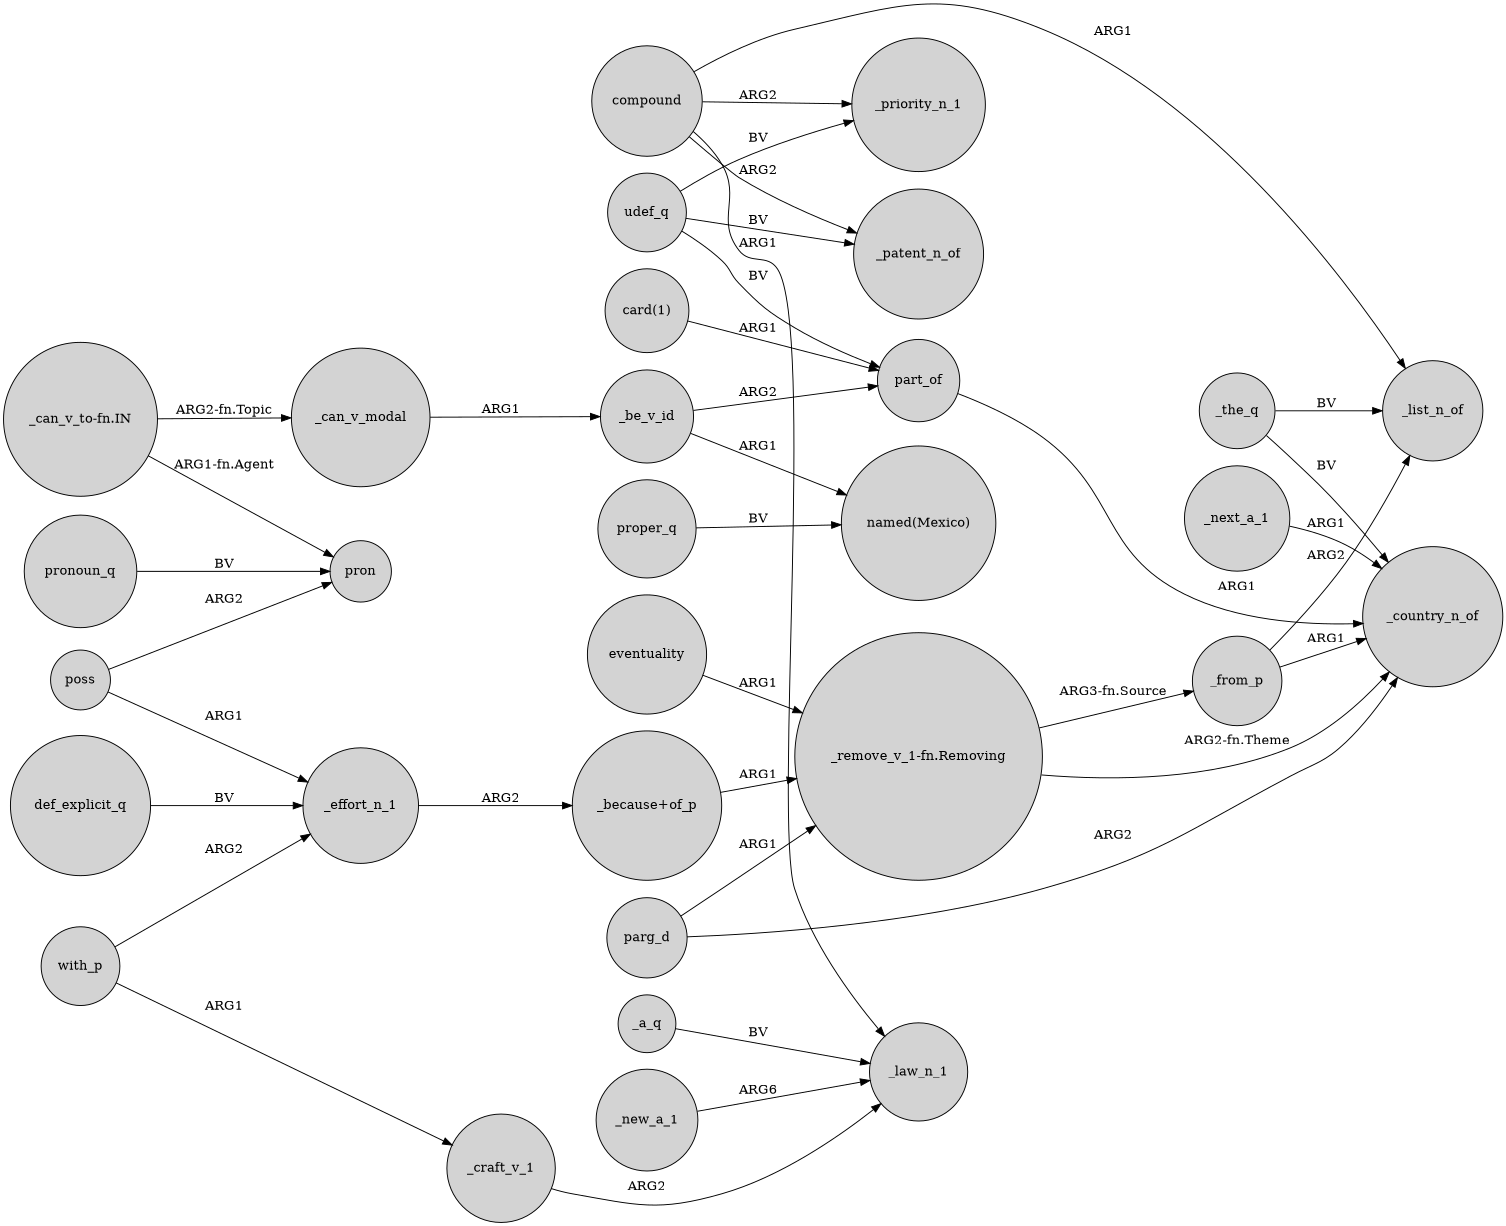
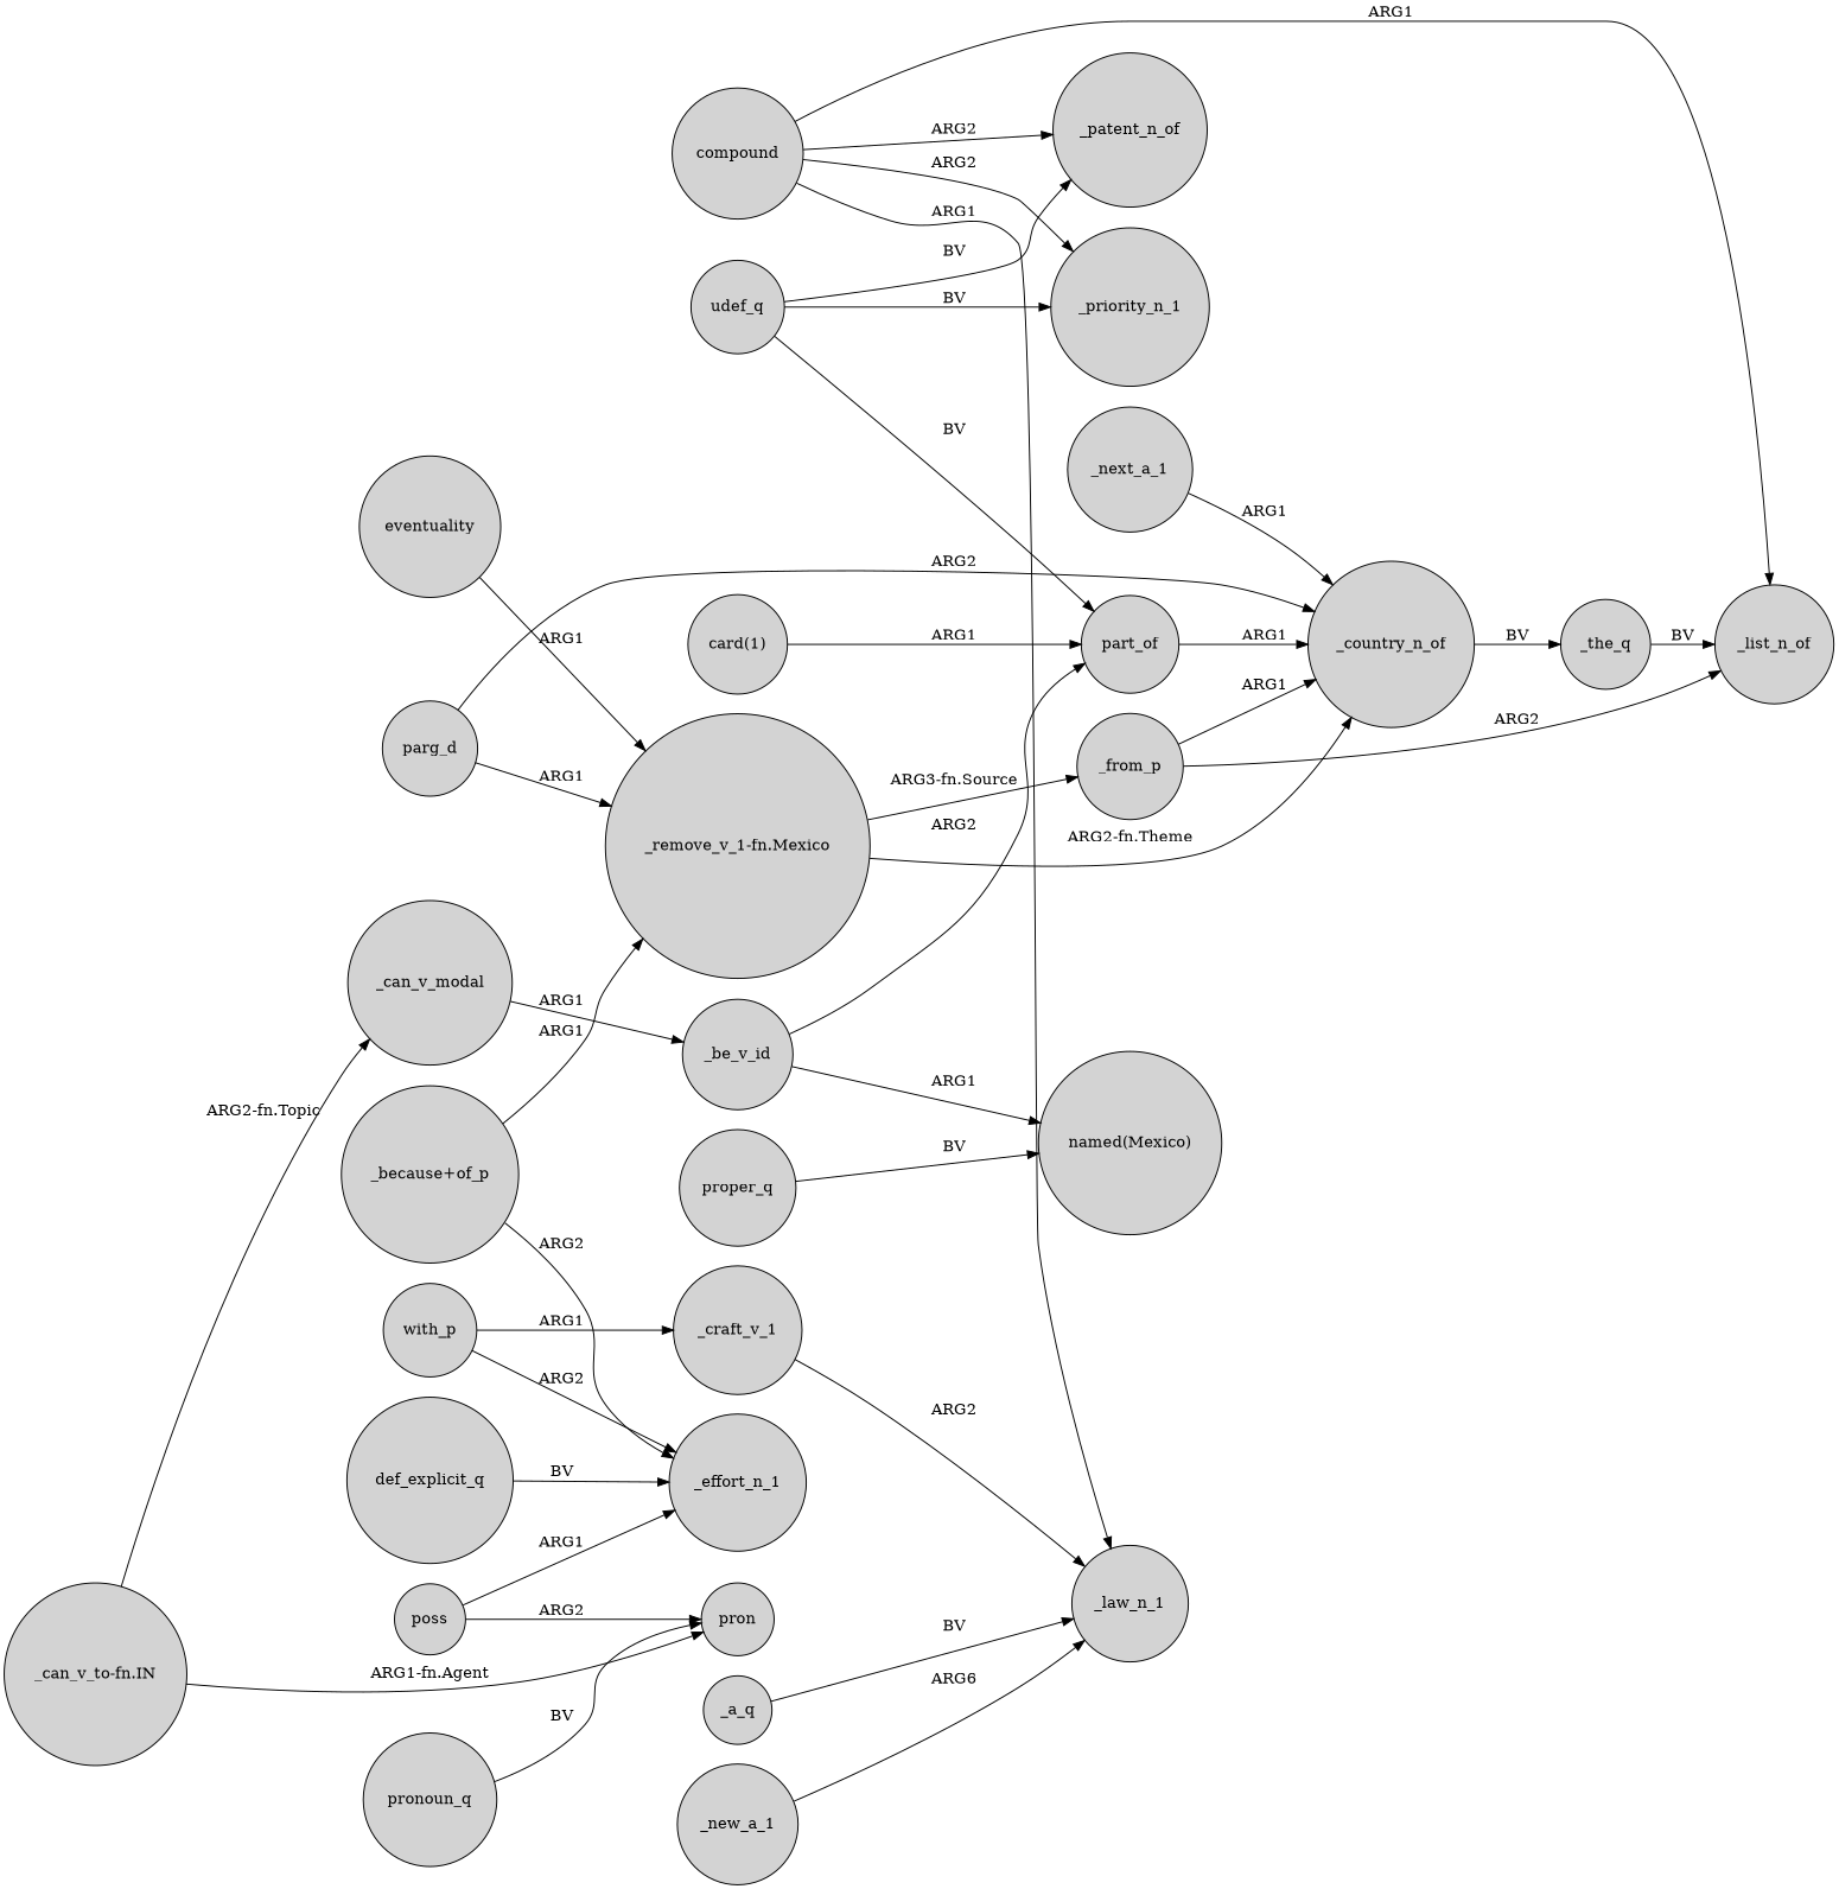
  digraph {
    rankdir=LR
    node [shape=circle style=filled]
    compound
    _priority_n_1
    _list_n_of
    _law_n_1
    _patent_n_of
    udef_q
    part_of
    _country_n_of
    poss
    pron
    _effort_n_1
    with_p
    _craft_v_1
    _from_p
    parg_d
-   "_remove_v_1-fn.Removing"
+   "_remove_v_1-fn.Removing" [label="_remove_v_1-fn.Mexico"]
    _next_a_1
    _be_v_id
    "named(Mexico)"
    proper_q
    pronoun_q
    _the_q
    _a_q
    "_because+of_p"
    eventuality
    def_explicit_q
    "card(1)"
    n28 [label="_can_v_to-fn.IN"]
    _can_v_modal
    _new_a_1
    compound -> _priority_n_1 [label=ARG2]
    compound -> _list_n_of [label=ARG1]
    compound -> _law_n_1 [label=ARG1]
    compound -> _patent_n_of [label=ARG2]
    udef_q -> _priority_n_1 [label=BV]
    udef_q -> _patent_n_of [label=BV]
    udef_q -> part_of [label=BV]
    part_of -> _country_n_of [label=ARG1]
    poss -> pron [label=ARG2]
    poss -> _effort_n_1 [label=ARG1]
    with_p -> _effort_n_1 [label=ARG2]
    with_p -> _craft_v_1 [label=ARG1]
    _craft_v_1 -> _law_n_1 [label=ARG2]
    _from_p -> _list_n_of [label=ARG2]
    _from_p -> _country_n_of [label=ARG1]
    parg_d -> _country_n_of [label=ARG2]
    parg_d -> "_remove_v_1-fn.Removing" [label=ARG1]
    "_remove_v_1-fn.Removing" -> _country_n_of [label="ARG2-fn.Theme"]
    "_remove_v_1-fn.Removing" -> _from_p [label="ARG3-fn.Source"]
    _next_a_1 -> _country_n_of [label=ARG1]
    _be_v_id -> part_of [label=ARG2]
    _be_v_id -> "named(Mexico)" [label=ARG1]
    proper_q -> "named(Mexico)" [label=BV]
    pronoun_q -> pron [label=BV]
    _the_q -> _list_n_of [label=BV]
-   _the_q -> _country_n_of [label=BV]
+   _country_n_of -> _the_q [label=BV]
    _a_q -> _law_n_1 [label=BV]
-   _effort_n_1 -> "_because+of_p" [label=ARG2]
+   "_because+of_p" -> _effort_n_1 [label=ARG2]
    "_because+of_p" -> "_remove_v_1-fn.Removing" [label=ARG1]
    eventuality -> "_remove_v_1-fn.Removing" [label=ARG1]
    def_explicit_q -> _effort_n_1 [label=BV]
    "card(1)" -> part_of [label=ARG1]
    n28 -> pron [label="ARG1-fn.Agent"]
    n28 -> _can_v_modal [label="ARG2-fn.Topic"]
    _can_v_modal -> _be_v_id [label=ARG1]
    _new_a_1 -> _law_n_1 [label=ARG6]
  }
